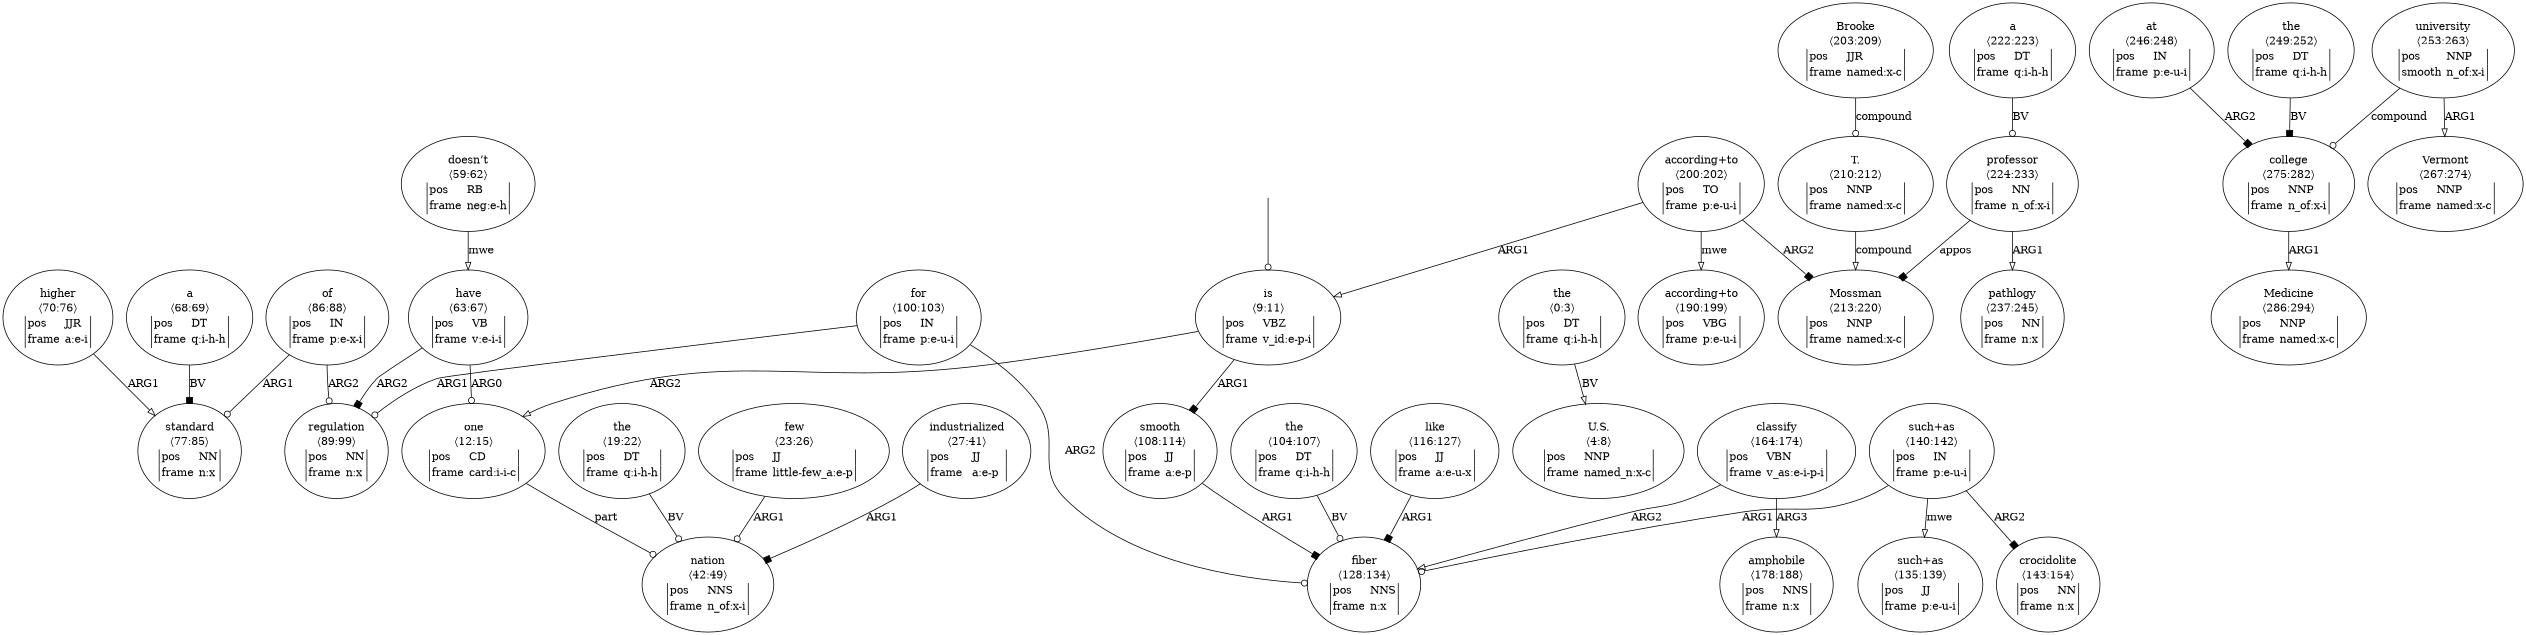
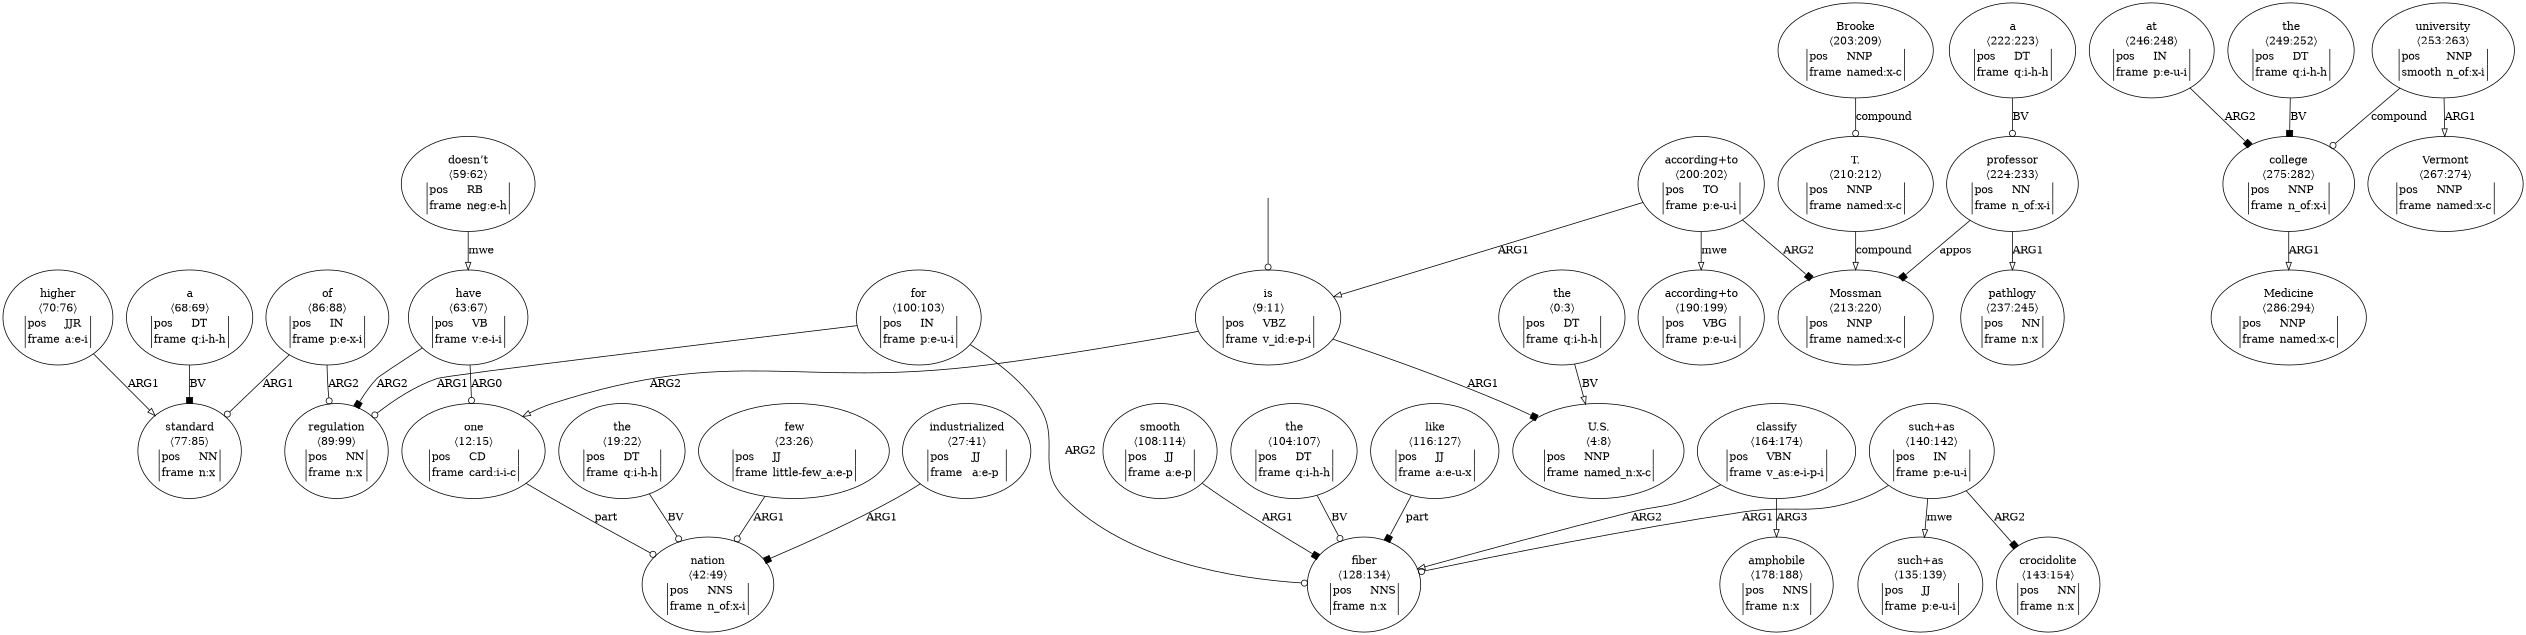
  digraph {
    edge [arrowhead=odot]
    top [style=invis]
    n2 [label=<<table align="center" border="0" cellspacing="0"><tr><td colspan="2">is</td></tr><tr><td colspan="2">〈9:11〉</td></tr><tr><td sides="l" border="1" align="left">pos</td><td sides="r" border="1" align="left">VBZ</td></tr><tr><td sides="l" border="1" align="left">frame</td><td sides="r" border="1" align="left">v_id:e-p-i</td></tr></table>>]
    n3 [label=<<table align="center" border="0" cellspacing="0"><tr><td colspan="2">U.S.</td></tr><tr><td colspan="2">〈4:8〉</td></tr><tr><td sides="l" border="1" align="left">pos</td><td sides="r" border="1" align="left">NNP</td></tr><tr><td sides="l" border="1" align="left">frame</td><td sides="r" border="1" align="left">named_n:x-c</td></tr></table>>]
    n4 [label=<<table align="center" border="0" cellspacing="0"><tr><td colspan="2">one</td></tr><tr><td colspan="2">〈12:15〉</td></tr><tr><td sides="l" border="1" align="left">pos</td><td sides="r" border="1" align="left">CD</td></tr><tr><td sides="l" border="1" align="left">frame</td><td sides="r" border="1" align="left">card:i-i-c</td></tr></table>>]
    n5 [label=<<table align="center" border="0" cellspacing="0"><tr><td colspan="2">nation</td></tr><tr><td colspan="2">〈42:49〉</td></tr><tr><td sides="l" border="1" align="left">pos</td><td sides="r" border="1" align="left">NNS</td></tr><tr><td sides="l" border="1" align="left">frame</td><td sides="r" border="1" align="left">n_of:x-i</td></tr></table>>]
    n6 [label=<<table align="center" border="0" cellspacing="0"><tr><td colspan="2">the</td></tr><tr><td colspan="2">〈0:3〉</td></tr><tr><td sides="l" border="1" align="left">pos</td><td sides="r" border="1" align="left">DT</td></tr><tr><td sides="l" border="1" align="left">frame</td><td sides="r" border="1" align="left">q:i-h-h</td></tr></table>>]
    n7 [label=<<table align="center" border="0" cellspacing="0"><tr><td colspan="2">the</td></tr><tr><td colspan="2">〈19:22〉</td></tr><tr><td sides="l" border="1" align="left">pos</td><td sides="r" border="1" align="left">DT</td></tr><tr><td sides="l" border="1" align="left">frame</td><td sides="r" border="1" align="left">q:i-h-h</td></tr></table>>]
    n8 [label=<<table align="center" border="0" cellspacing="0"><tr><td colspan="2">few</td></tr><tr><td colspan="2">〈23:26〉</td></tr><tr><td sides="l" border="1" align="left">pos</td><td sides="r" border="1" align="left">JJ</td></tr><tr><td sides="l" border="1" align="left">frame</td><td sides="r" border="1" align="left">little-few_a:e-p</td></tr></table>>]
    n9 [label=<<table align="center" border="0" cellspacing="0"><tr><td colspan="2">industrialized</td></tr><tr><td colspan="2">〈27:41〉</td></tr><tr><td sides="l" border="1" align="left">pos</td><td sides="r" border="1" align="left">JJ</td></tr><tr><td sides="l" border="1" align="left">frame</td><td sides="r" border="1" align="left">a:e-p</td></tr></table>>]
    n10 [label=<<table align="center" border="0" cellspacing="0"><tr><td colspan="2">doesn’t</td></tr><tr><td colspan="2">〈59:62〉</td></tr><tr><td sides="l" border="1" align="left">pos</td><td sides="r" border="1" align="left">RB</td></tr><tr><td sides="l" border="1" align="left">frame</td><td sides="r" border="1" align="left">neg:e-h</td></tr></table>>]
    n11 [label=<<table align="center" border="0" cellspacing="0"><tr><td colspan="2">have</td></tr><tr><td colspan="2">〈63:67〉</td></tr><tr><td sides="l" border="1" align="left">pos</td><td sides="r" border="1" align="left">VB</td></tr><tr><td sides="l" border="1" align="left">frame</td><td sides="r" border="1" align="left">v:e-i-i</td></tr></table>>]
    n12 [label=<<table align="center" border="0" cellspacing="0"><tr><td colspan="2">regulation</td></tr><tr><td colspan="2">〈89:99〉</td></tr><tr><td sides="l" border="1" align="left">pos</td><td sides="r" border="1" align="left">NN</td></tr><tr><td sides="l" border="1" align="left">frame</td><td sides="r" border="1" align="left">n:x</td></tr></table>>]
    n13 [label=<<table align="center" border="0" cellspacing="0"><tr><td colspan="2">standard</td></tr><tr><td colspan="2">〈77:85〉</td></tr><tr><td sides="l" border="1" align="left">pos</td><td sides="r" border="1" align="left">NN</td></tr><tr><td sides="l" border="1" align="left">frame</td><td sides="r" border="1" align="left">n:x</td></tr></table>>]
    n14 [label=<<table align="center" border="0" cellspacing="0"><tr><td colspan="2">a</td></tr><tr><td colspan="2">〈68:69〉</td></tr><tr><td sides="l" border="1" align="left">pos</td><td sides="r" border="1" align="left">DT</td></tr><tr><td sides="l" border="1" align="left">frame</td><td sides="r" border="1" align="left">q:i-h-h</td></tr></table>>]
    n15 [label=<<table align="center" border="0" cellspacing="0"><tr><td colspan="2">higher</td></tr><tr><td colspan="2">〈70:76〉</td></tr><tr><td sides="l" border="1" align="left">pos</td><td sides="r" border="1" align="left">JJR</td></tr><tr><td sides="l" border="1" align="left">frame</td><td sides="r" border="1" align="left">a:e-i</td></tr></table>>]
    n16 [label=<<table align="center" border="0" cellspacing="0"><tr><td colspan="2">of</td></tr><tr><td colspan="2">〈86:88〉</td></tr><tr><td sides="l" border="1" align="left">pos</td><td sides="r" border="1" align="left">IN</td></tr><tr><td sides="l" border="1" align="left">frame</td><td sides="r" border="1" align="left">p:e-x-i</td></tr></table>>]
    n17 [label=<<table align="center" border="0" cellspacing="0"><tr><td colspan="2">for</td></tr><tr><td colspan="2">〈100:103〉</td></tr><tr><td sides="l" border="1" align="left">pos</td><td sides="r" border="1" align="left">IN</td></tr><tr><td sides="l" border="1" align="left">frame</td><td sides="r" border="1" align="left">p:e-u-i</td></tr></table>>]
    n18 [label=<<table align="center" border="0" cellspacing="0"><tr><td colspan="2">fiber</td></tr><tr><td colspan="2">〈128:134〉</td></tr><tr><td sides="l" border="1" align="left">pos</td><td sides="r" border="1" align="left">NNS</td></tr><tr><td sides="l" border="1" align="left">frame</td><td sides="r" border="1" align="left">n:x</td></tr></table>>]
    n19 [label=<<table align="center" border="0" cellspacing="0"><tr><td colspan="2">the</td></tr><tr><td colspan="2">〈104:107〉</td></tr><tr><td sides="l" border="1" align="left">pos</td><td sides="r" border="1" align="left">DT</td></tr><tr><td sides="l" border="1" align="left">frame</td><td sides="r" border="1" align="left">q:i-h-h</td></tr></table>>]
    n20 [label=<<table align="center" border="0" cellspacing="0"><tr><td colspan="2">smooth</td></tr><tr><td colspan="2">〈108:114〉</td></tr><tr><td sides="l" border="1" align="left">pos</td><td sides="r" border="1" align="left">JJ</td></tr><tr><td sides="l" border="1" align="left">frame</td><td sides="r" border="1" align="left">a:e-p</td></tr></table>>]
    n21 [label=<<table align="center" border="0" cellspacing="0"><tr><td colspan="2">like</td></tr><tr><td colspan="2">〈116:127〉</td></tr><tr><td sides="l" border="1" align="left">pos</td><td sides="r" border="1" align="left">JJ</td></tr><tr><td sides="l" border="1" align="left">frame</td><td sides="r" border="1" align="left">a:e-u-x</td></tr></table>>]
    n22 [label=<<table align="center" border="0" cellspacing="0"><tr><td colspan="2">such+as</td></tr><tr><td colspan="2">〈135:139〉</td></tr><tr><td sides="l" border="1" align="left">pos</td><td sides="r" border="1" align="left">JJ</td></tr><tr><td sides="l" border="1" align="left">frame</td><td sides="r" border="1" align="left">p:e-u-i</td></tr></table>>]
    n23 [label=<<table align="center" border="0" cellspacing="0"><tr><td colspan="2">such+as</td></tr><tr><td colspan="2">〈140:142〉</td></tr><tr><td sides="l" border="1" align="left">pos</td><td sides="r" border="1" align="left">IN</td></tr><tr><td sides="l" border="1" align="left">frame</td><td sides="r" border="1" align="left">p:e-u-i</td></tr></table>>]
    n24 [label=<<table align="center" border="0" cellspacing="0"><tr><td colspan="2">crocidolite</td></tr><tr><td colspan="2">〈143:154〉</td></tr><tr><td sides="l" border="1" align="left">pos</td><td sides="r" border="1" align="left">NN</td></tr><tr><td sides="l" border="1" align="left">frame</td><td sides="r" border="1" align="left">n:x</td></tr></table>>]
    n25 [label=<<table align="center" border="0" cellspacing="0"><tr><td colspan="2">classify</td></tr><tr><td colspan="2">〈164:174〉</td></tr><tr><td sides="l" border="1" align="left">pos</td><td sides="r" border="1" align="left">VBN</td></tr><tr><td sides="l" border="1" align="left">frame</td><td sides="r" border="1" align="left">v_as:e-i-p-i</td></tr></table>>]
    n26 [label=<<table align="center" border="0" cellspacing="0"><tr><td colspan="2">amphobile</td></tr><tr><td colspan="2">〈178:188〉</td></tr><tr><td sides="l" border="1" align="left">pos</td><td sides="r" border="1" align="left">NNS</td></tr><tr><td sides="l" border="1" align="left">frame</td><td sides="r" border="1" align="left">n:x</td></tr></table>>]
    n27 [label=<<table align="center" border="0" cellspacing="0"><tr><td colspan="2">according+to</td></tr><tr><td colspan="2">〈190:199〉</td></tr><tr><td sides="l" border="1" align="left">pos</td><td sides="r" border="1" align="left">VBG</td></tr><tr><td sides="l" border="1" align="left">frame</td><td sides="r" border="1" align="left">p:e-u-i</td></tr></table>>]
    n28 [label=<<table align="center" border="0" cellspacing="0"><tr><td colspan="2">according+to</td></tr><tr><td colspan="2">〈200:202〉</td></tr><tr><td sides="l" border="1" align="left">pos</td><td sides="r" border="1" align="left">TO</td></tr><tr><td sides="l" border="1" align="left">frame</td><td sides="r" border="1" align="left">p:e-u-i</td></tr></table>>]
    n29 [label=<<table align="center" border="0" cellspacing="0"><tr><td colspan="2">Mossman</td></tr><tr><td colspan="2">〈213:220〉</td></tr><tr><td sides="l" border="1" align="left">pos</td><td sides="r" border="1" align="left">NNP</td></tr><tr><td sides="l" border="1" align="left">frame</td><td sides="r" border="1" align="left">named:x-c</td></tr></table>>]
-   n30 [label=<<table align="center" border="0" cellspacing="0"><tr><td colspan="2">Brooke</td></tr><tr><td colspan="2">〈203:209〉</td></tr><tr><td sides="l" border="1" align="left">pos</td><td sides="r" border="1" align="left">JJR</td></tr><tr><td sides="l" border="1" align="left">frame</td><td sides="r" border="1" align="left">named:x-c</td></tr></table>>]
+   n30 [label=<<table align="center" border="0" cellspacing="0"><tr><td colspan="2">Brooke</td></tr><tr><td colspan="2">〈203:209〉</td></tr><tr><td sides="l" border="1" align="left">pos</td><td sides="r" border="1" align="left">NNP</td></tr><tr><td sides="l" border="1" align="left">frame</td><td sides="r" border="1" align="left">named:x-c</td></tr></table>>]
    n31 [label=<<table align="center" border="0" cellspacing="0"><tr><td colspan="2">T.</td></tr><tr><td colspan="2">〈210:212〉</td></tr><tr><td sides="l" border="1" align="left">pos</td><td sides="r" border="1" align="left">NNP</td></tr><tr><td sides="l" border="1" align="left">frame</td><td sides="r" border="1" align="left">named:x-c</td></tr></table>>]
    n32 [label=<<table align="center" border="0" cellspacing="0"><tr><td colspan="2">a</td></tr><tr><td colspan="2">〈222:223〉</td></tr><tr><td sides="l" border="1" align="left">pos</td><td sides="r" border="1" align="left">DT</td></tr><tr><td sides="l" border="1" align="left">frame</td><td sides="r" border="1" align="left">q:i-h-h</td></tr></table>>]
    n33 [label=<<table align="center" border="0" cellspacing="0"><tr><td colspan="2">professor</td></tr><tr><td colspan="2">〈224:233〉</td></tr><tr><td sides="l" border="1" align="left">pos</td><td sides="r" border="1" align="left">NN</td></tr><tr><td sides="l" border="1" align="left">frame</td><td sides="r" border="1" align="left">n_of:x-i</td></tr></table>>]
    n34 [label=<<table align="center" border="0" cellspacing="0"><tr><td colspan="2">pathlogy</td></tr><tr><td colspan="2">〈237:245〉</td></tr><tr><td sides="l" border="1" align="left">pos</td><td sides="r" border="1" align="left">NN</td></tr><tr><td sides="l" border="1" align="left">frame</td><td sides="r" border="1" align="left">n:x</td></tr></table>>]
    n35 [label=<<table align="center" border="0" cellspacing="0"><tr><td colspan="2">at</td></tr><tr><td colspan="2">〈246:248〉</td></tr><tr><td sides="l" border="1" align="left">pos</td><td sides="r" border="1" align="left">IN</td></tr><tr><td sides="l" border="1" align="left">frame</td><td sides="r" border="1" align="left">p:e-u-i</td></tr></table>>]
    n36 [label=<<table align="center" border="0" cellspacing="0"><tr><td colspan="2">college</td></tr><tr><td colspan="2">〈275:282〉</td></tr><tr><td sides="l" border="1" align="left">pos</td><td sides="r" border="1" align="left">NNP</td></tr><tr><td sides="l" border="1" align="left">frame</td><td sides="r" border="1" align="left">n_of:x-i</td></tr></table>>]
    n37 [label=<<table align="center" border="0" cellspacing="0"><tr><td colspan="2">Medicine</td></tr><tr><td colspan="2">〈286:294〉</td></tr><tr><td sides="l" border="1" align="left">pos</td><td sides="r" border="1" align="left">NNP</td></tr><tr><td sides="l" border="1" align="left">frame</td><td sides="r" border="1" align="left">named:x-c</td></tr></table>>]
    n38 [label=<<table align="center" border="0" cellspacing="0"><tr><td colspan="2">the</td></tr><tr><td colspan="2">〈249:252〉</td></tr><tr><td sides="l" border="1" align="left">pos</td><td sides="r" border="1" align="left">DT</td></tr><tr><td sides="l" border="1" align="left">frame</td><td sides="r" border="1" align="left">q:i-h-h</td></tr></table>>]
    n39 [label=<<table align="center" border="0" cellspacing="0"><tr><td colspan="2">university</td></tr><tr><td colspan="2">〈253:263〉</td></tr><tr><td sides="l" border="1" align="left">pos</td><td sides="r" border="1" align="left">NNP</td></tr><tr><td sides="l" border="1" align="left">smooth</td><td sides="r" border="1" align="left">n_of:x-i</td></tr></table>>]
    n40 [label=<<table align="center" border="0" cellspacing="0"><tr><td colspan="2">Vermont</td></tr><tr><td colspan="2">〈267:274〉</td></tr><tr><td sides="l" border="1" align="left">pos</td><td sides="r" border="1" align="left">NNP</td></tr><tr><td sides="l" border="1" align="left">frame</td><td sides="r" border="1" align="left">named:x-c</td></tr></table>>]
    top -> n2
-   n2 -> n20 [arrowhead=box label=ARG1]
+   n2 -> n3 [arrowhead=box label=ARG1]
    n2 -> n4 [arrowhead=onormal label=ARG2]
    n4 -> n5 [label=part]
    n6 -> n3 [arrowhead=onormal label=BV]
    n7 -> n5 [label=BV]
    n8 -> n5 [label=ARG1]
    n9 -> n5 [arrowhead=box label=ARG1]
    n10 -> n11 [arrowhead=onormal label=mwe]
    n11 -> n4 [label=ARG0]
    n11 -> n12 [arrowhead=box label=ARG2]
    n14 -> n13 [arrowhead=box label=BV]
    n15 -> n13 [arrowhead=onormal label=ARG1]
    n16 -> n12 [label=ARG2]
    n16 -> n13 [label=ARG1]
    n17 -> n12 [label=ARG1]
    n17 -> n18 [label=ARG2]
    n19 -> n18 [label=BV]
    n20 -> n18 [arrowhead=box label=ARG1]
-   n21 -> n18 [arrowhead=box label=ARG1]
+   n21 -> n18 [arrowhead=box label=part]
    n23 -> n18 [label=ARG1]
    n23 -> n22 [arrowhead=onormal label=mwe]
    n23 -> n24 [arrowhead=box label=ARG2]
    n25 -> n18 [arrowhead=onormal label=ARG2]
    n25 -> n26 [arrowhead=onormal label=ARG3]
    n28 -> n2 [arrowhead=onormal label=ARG1]
    n28 -> n27 [arrowhead=onormal label=mwe]
    n28 -> n29 [arrowhead=box label=ARG2]
    n30 -> n31 [label=compound]
    n31 -> n29 [arrowhead=onormal label=compound]
    n32 -> n33 [label=BV]
    n33 -> n29 [arrowhead=box label=appos]
    n33 -> n34 [arrowhead=onormal label=ARG1]
    n35 -> n36 [arrowhead=box label=ARG2]
    n36 -> n37 [arrowhead=onormal label=ARG1]
    n38 -> n36 [arrowhead=box label=BV]
    n39 -> n36 [label=compound]
    n39 -> n40 [arrowhead=onormal label=ARG1]
  }
